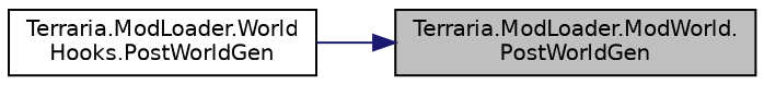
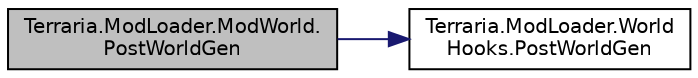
  digraph {
    rankdir=RL
    node [color=black fontname=Helvetica fontsize=10 shape=record style=filled]
    n1 [fillcolor=grey75 fontcolor=black height=0.2 label="Terraria.ModLoader.ModWorld.\lPostWorldGen" width=0.4]
    n2 [fillcolor=white height=0.2 label="Terraria.ModLoader.World\lHooks.PostWorldGen" width=0.4]
-   n1 -> n2 [color=midnightblue dir=back fontname=Helvetica fontsize=10 labelfontname=Helvetica labelfontsize=10 style=solid]
+   n2 -> n1 [color=midnightblue dir=back fontname=Helvetica fontsize=10 labelfontname=Helvetica labelfontsize=10 style=solid]
  }
